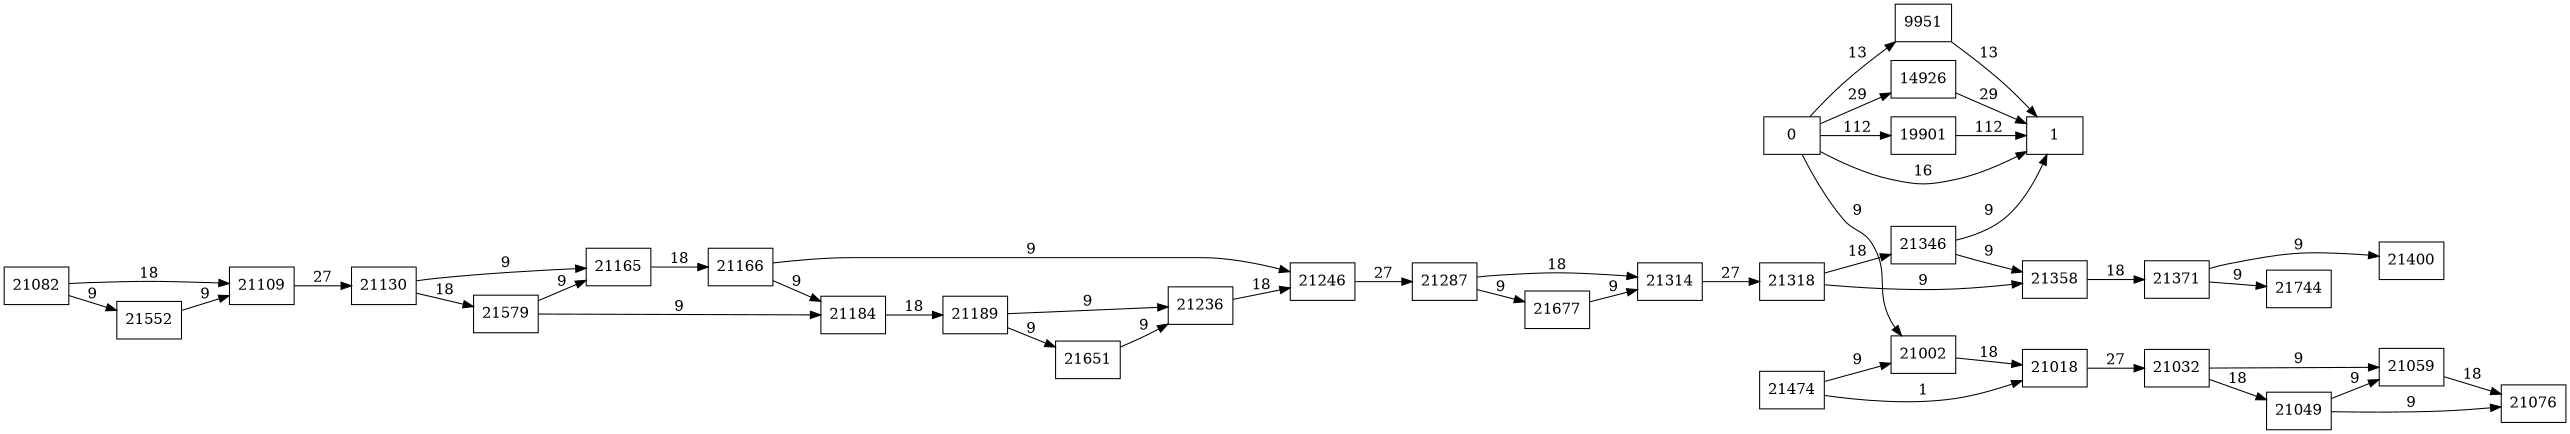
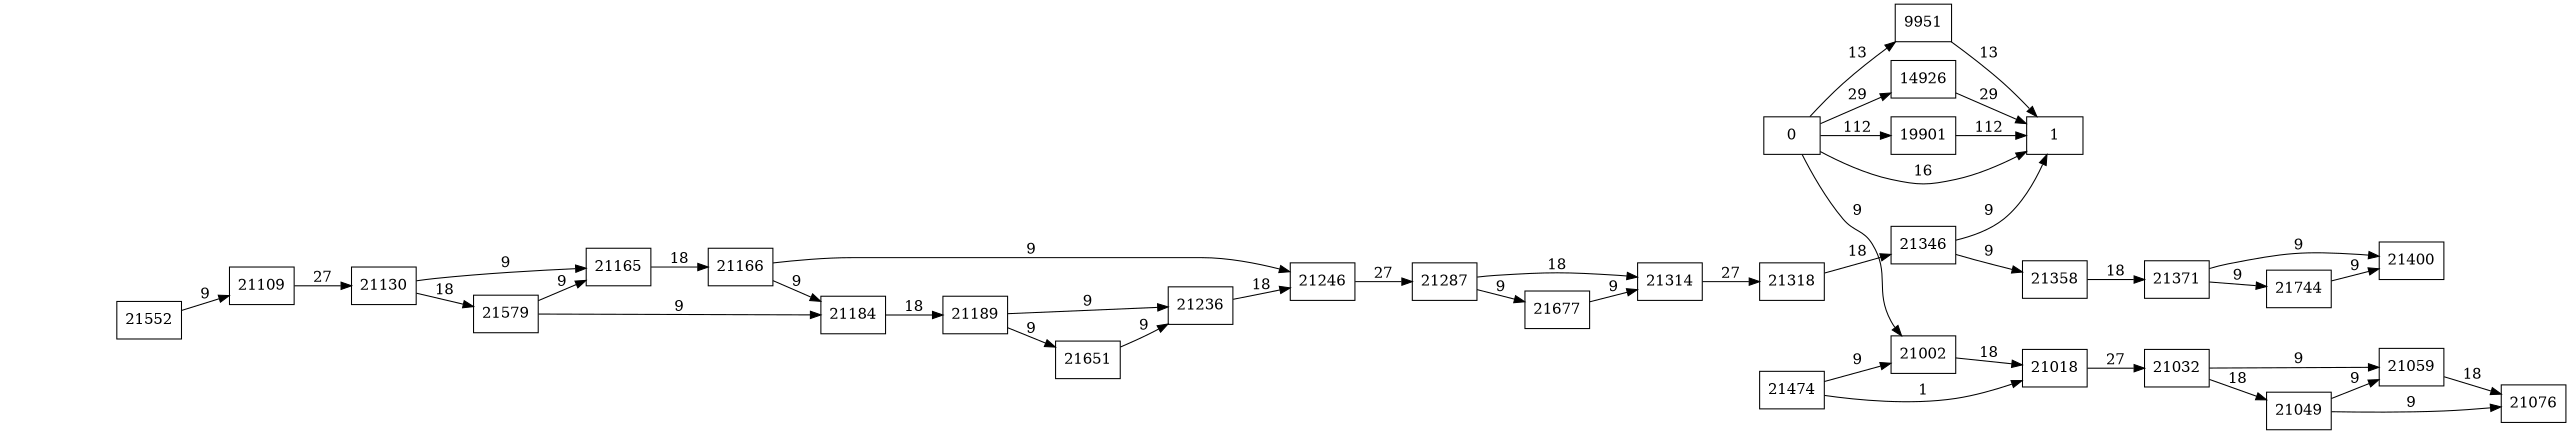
  digraph {
    rankdir=LR
    node [shape=rectangle]
    9951
    1
    14926
    19901
    21002
    21018
    21032
    21049
    21059
    21076
-   21082
    21109
    21552
    21130
    21165
    21579
    21166
    21184
    21246
    21189
    21287
    21236
    21651
    21314
    21677
    21318
    21346
    21358
    21371
    21400
    21744
    21474
    0
    9951 -> 1 [label=13]
    14926 -> 1 [label=29]
    19901 -> 1 [label=112]
    21002 -> 21018 [label=18]
    21018 -> 21032 [label=27]
    21032 -> 21049 [label=18]
    21032 -> 21059 [label=9]
    21049 -> 21059 [label=9]
    21049 -> 21076 [label=9]
    21059 -> 21076 [label=18]
-   21082 -> 21109 [label=18]
-   21082 -> 21552 [label=9]
    21109 -> 21130 [label=27]
    21552 -> 21109 [label=9]
    21130 -> 21165 [label=9]
    21130 -> 21579 [label=18]
    21165 -> 21166 [label=18]
    21579 -> 21165 [label=9]
    21579 -> 21184 [label=9]
    21166 -> 21184 [label=9]
    21166 -> 21246 [label=9]
    21184 -> 21189 [label=18]
    21246 -> 21287 [label=27]
    21189 -> 21236 [label=9]
    21189 -> 21651 [label=9]
    21287 -> 21314 [label=18]
    21287 -> 21677 [label=9]
    21236 -> 21246 [label=18]
    21651 -> 21236 [label=9]
    21314 -> 21318 [label=27]
    21677 -> 21314 [label=9]
    21318 -> 21346 [label=18]
-   21318 -> 21358 [label=9]
    21346 -> 1 [label=9]
    21346 -> 21358 [label=9]
    21358 -> 21371 [label=18]
    21371 -> 21400 [label=9]
    21371 -> 21744 [label=9]
+   21744 -> 21400 [label=9]
    21474 -> 21002 [label=9]
    21474 -> 21018 [label=1]
    0 -> 9951 [label=13]
    0 -> 1 [label=16]
    0 -> 14926 [label=29]
    0 -> 19901 [label=112]
    0 -> 21002 [label=9]
  }
